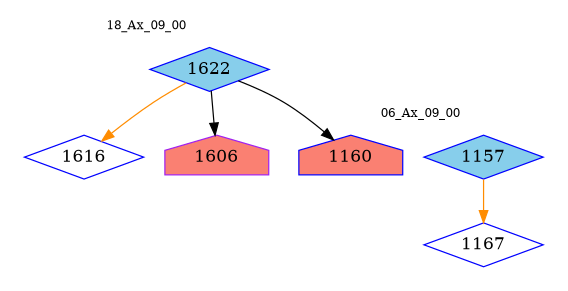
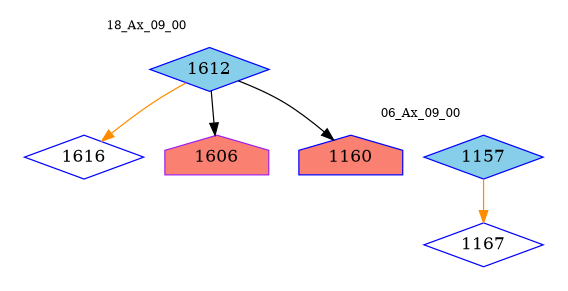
  digraph {
    node [color=blue fillcolor=skyblue shape=diamond style=filled]
    edge [color=darkorange]
-   n1 [label=1622]
+   n1 [label=1612]
    n2 [fillcolor=white label=1616]
    n3 [color=purple fillcolor=salmon label=1606 shape=house]
    n4 [label=1157]
    n5 [fillcolor=salmon label=1160 shape=house]
    n6 [fillcolor=white label=1167]
    subgraph cluster_1 {
      color=white
      fontsize=10
      label="18_Ax_09_00"
      n1
      n2
      n3
    }
    subgraph cluster_2 {
      color=white
      fontsize=10
      label="06_Ax_09_00"
      n4
      n5
      n6
    }
    n1 -> n2
    n1 -> n3 [color=black]
    n1 -> n5 [color=black]
    n4 -> n6
  }
